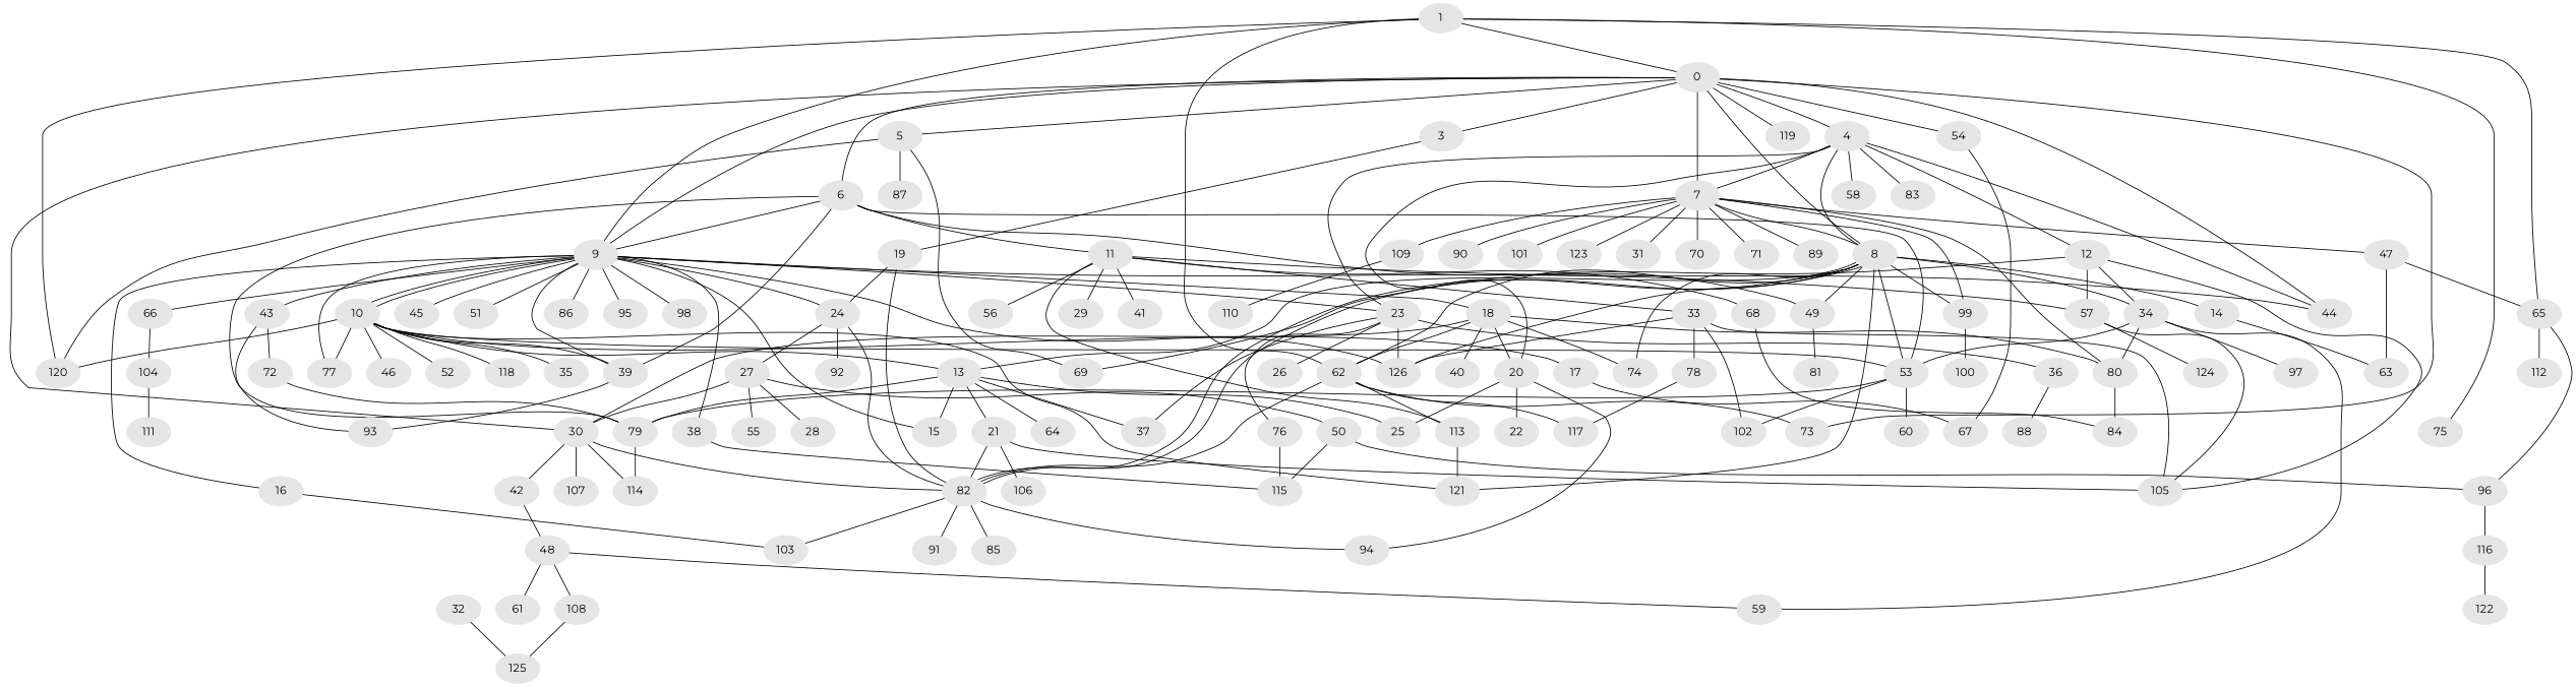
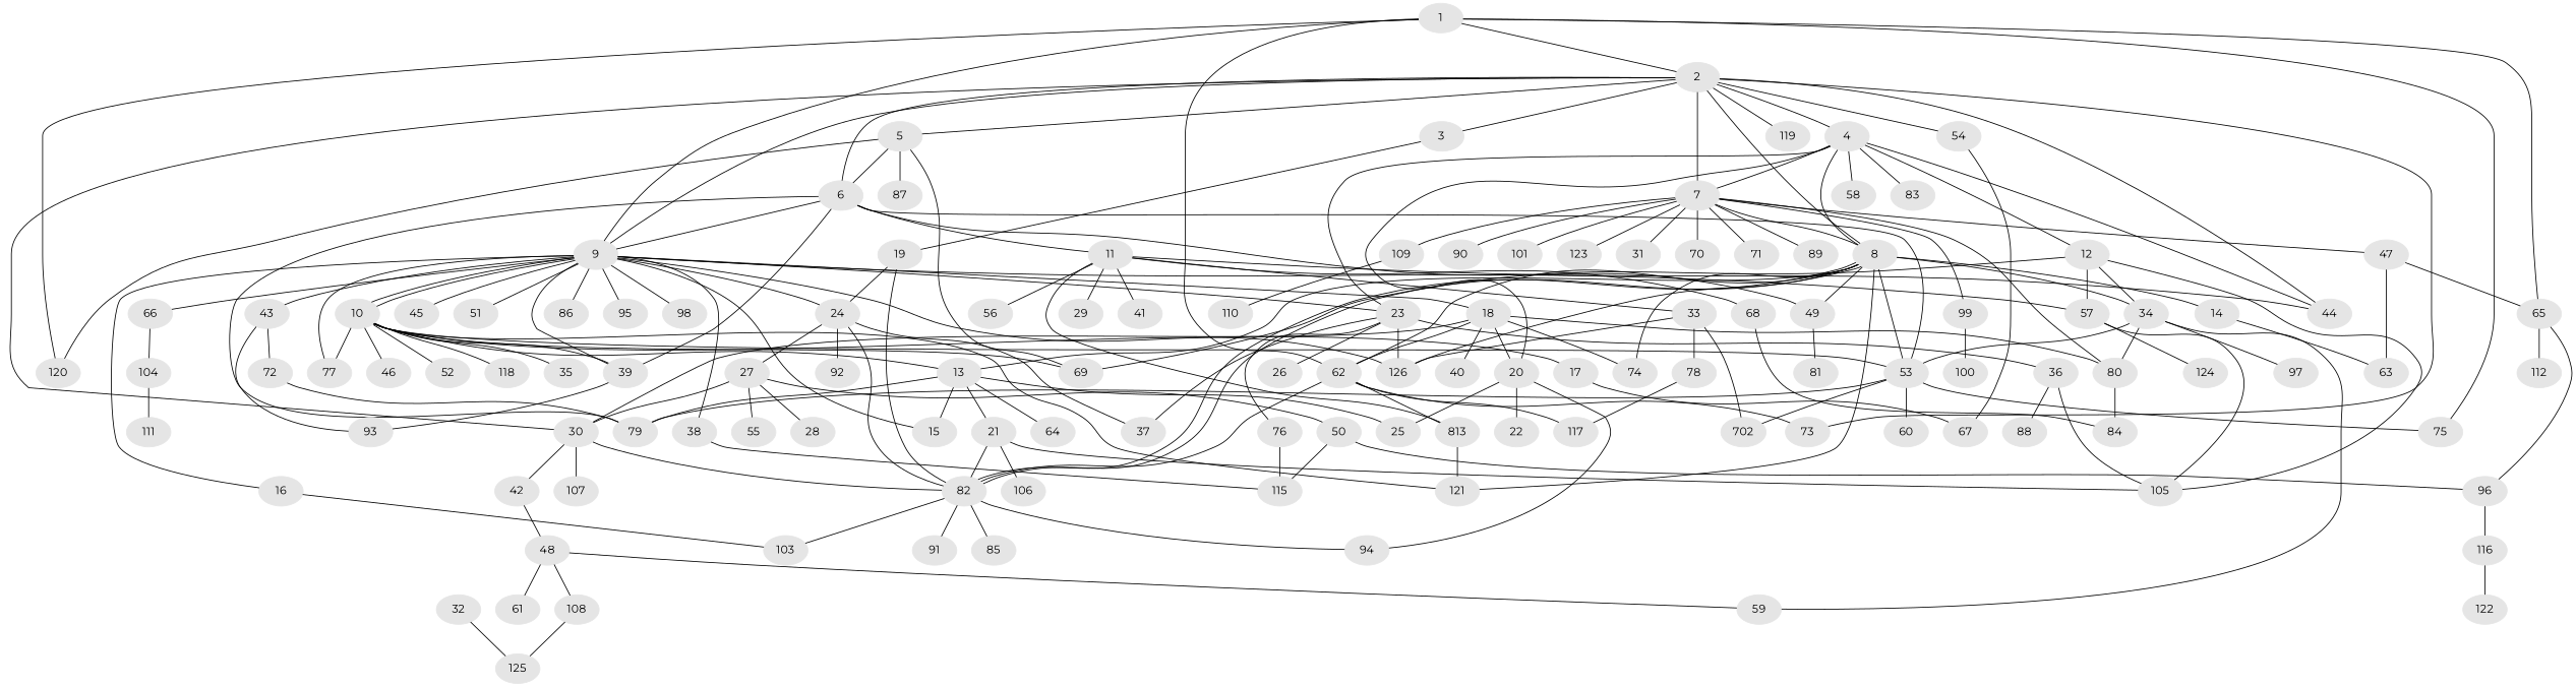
  graph {
    fontname=Montserrat
    node [color=gray90 fontname=Montserrat style=filled]
    edge [fontname=Montserrat]
    1
-   2 [label=0]
+   2
    9
    62
    65
    75
    120
    3
    4
    5
    6
    7
    8
    30
    44
    54
    73
    119
    23
    39
    126
    10
    15
    16
    18
    24
    38
    43
    45
    51
    57
    66
    77
    86
    95
    98
    32
    125
    82
-   113
+   113 [label=813]
    117
    96
    112
    19
    12
    20
    58
    83
    69
    87
    11
    49
    53
    79
    31
    47
    70
    71
    80
    89
    90
    99
    101
    109
    123
    13
    14
    34
    74
    121
    42
    107
-   114
    67
    105
    25
    22
    94
    26
    36
    37
    76
    29
    33
    41
    56
    68
    93
    81
-   102
+   102 [label=702]
    60
    63
    84
    100
    104
    111
    110
    21
    64
    59
    97
    103
    85
    91
    17
    35
    46
    52
    118
    40
    27
    92
    115
    72
    124
    78
    106
    88
    28
    50
    55
    48
    61
    108
    116
    122
    1 -- 2
    1 -- 9
    1 -- 62
    1 -- 65
    1 -- 75
    1 -- 120
    2 -- 9
    2 -- 3
    2 -- 4
    2 -- 5
    2 -- 6
    2 -- 7
    2 -- 8
    2 -- 30
    2 -- 44
    2 -- 54
    2 -- 73
    2 -- 119
    9 -- 23
    9 -- 39
    9 -- 126
    9 -- 10
    9 -- 10
    9 -- 15
    9 -- 16
    9 -- 18
    9 -- 24
    9 -- 38
    9 -- 43
    9 -- 45
    9 -- 51
    9 -- 57
    9 -- 66
    9 -- 77
    9 -- 86
    9 -- 95
    9 -- 98
    62 -- 73
    62 -- 82
    62 -- 113
    62 -- 117
    65 -- 96
    65 -- 112
    3 -- 19
    4 -- 7
    4 -- 8
    4 -- 44
    4 -- 23
    4 -- 12
    4 -- 20
    4 -- 58
    4 -- 83
    5 -- 120
+   5 -- 6
    5 -- 69
    5 -- 87
    6 -- 9
    6 -- 39
    6 -- 11
    6 -- 49
    6 -- 53
    6 -- 79
    7 -- 8
    7 -- 31
    7 -- 47
    7 -- 70
    7 -- 71
    7 -- 80
    7 -- 89
    7 -- 90
    7 -- 99
    7 -- 101
    7 -- 109
    7 -- 123
    8 -- 62
    8 -- 126
    8 -- 82
    8 -- 82
    8 -- 49
    8 -- 53
-   8 -- 99
    8 -- 13
    8 -- 14
    8 -- 34
    8 -- 74
    8 -- 121
    30 -- 82
    30 -- 42
    30 -- 107
-   30 -- 114
    54 -- 67
    23 -- 126
    23 -- 26
    23 -- 36
    23 -- 37
    23 -- 76
    39 -- 93
-   10 -- 120
+   10 -- 69
    10 -- 39
    10 -- 77
    10 -- 53
    10 -- 13
    10 -- 121
    10 -- 17
    10 -- 35
    10 -- 46
    10 -- 52
    10 -- 118
    16 -- 103
    18 -- 62
    18 -- 30
    18 -- 20
    18 -- 80
    18 -- 74
    18 -- 40
    24 -- 82
-   13 -- 37
+   24 -- 37
    24 -- 27
    24 -- 92
    38 -- 115
    43 -- 93
    43 -- 72
    57 -- 105
    57 -- 124
    66 -- 104
    32 -- 125
    82 -- 94
    82 -- 103
    82 -- 85
    82 -- 91
    113 -- 121
    96 -- 116
    19 -- 24
    19 -- 82
    12 -- 57
    12 -- 69
    12 -- 34
    12 -- 105
    20 -- 25
    20 -- 22
    20 -- 94
    11 -- 44
    11 -- 113
    11 -- 29
    11 -- 33
    11 -- 41
    11 -- 56
    11 -- 68
    49 -- 81
+   53 -- 75
    53 -- 79
    53 -- 102
    53 -- 60
-   79 -- 114
    47 -- 65
    47 -- 63
    80 -- 84
    99 -- 100
    109 -- 110
    13 -- 15
    13 -- 79
    13 -- 25
    13 -- 21
    13 -- 64
    14 -- 63
    34 -- 53
    34 -- 80
    34 -- 59
    34 -- 97
    42 -- 48
-   33 -- 105
+   36 -- 105
    36 -- 88
    76 -- 115
    33 -- 126
    33 -- 102
    33 -- 78
    68 -- 84
    104 -- 111
    21 -- 82
    21 -- 105
    21 -- 106
    17 -- 67
    27 -- 30
    27 -- 28
    27 -- 50
    27 -- 55
    72 -- 79
    78 -- 117
    50 -- 96
    50 -- 115
    48 -- 59
    48 -- 61
    48 -- 108
    108 -- 125
    116 -- 122
  }
